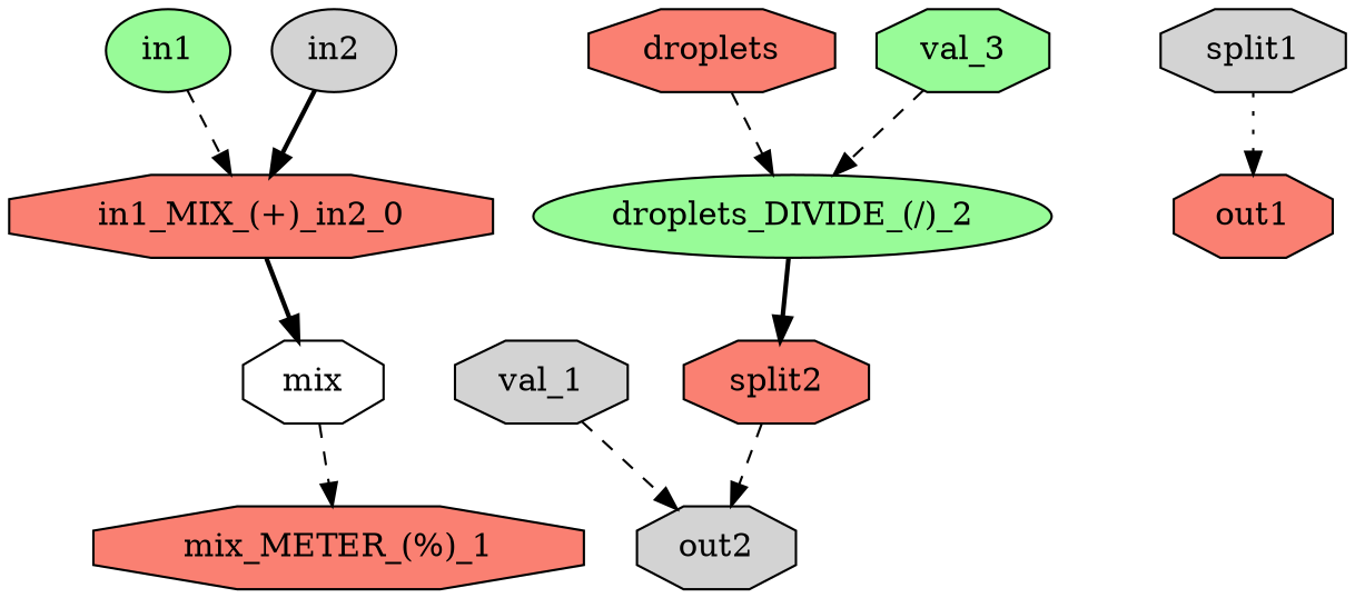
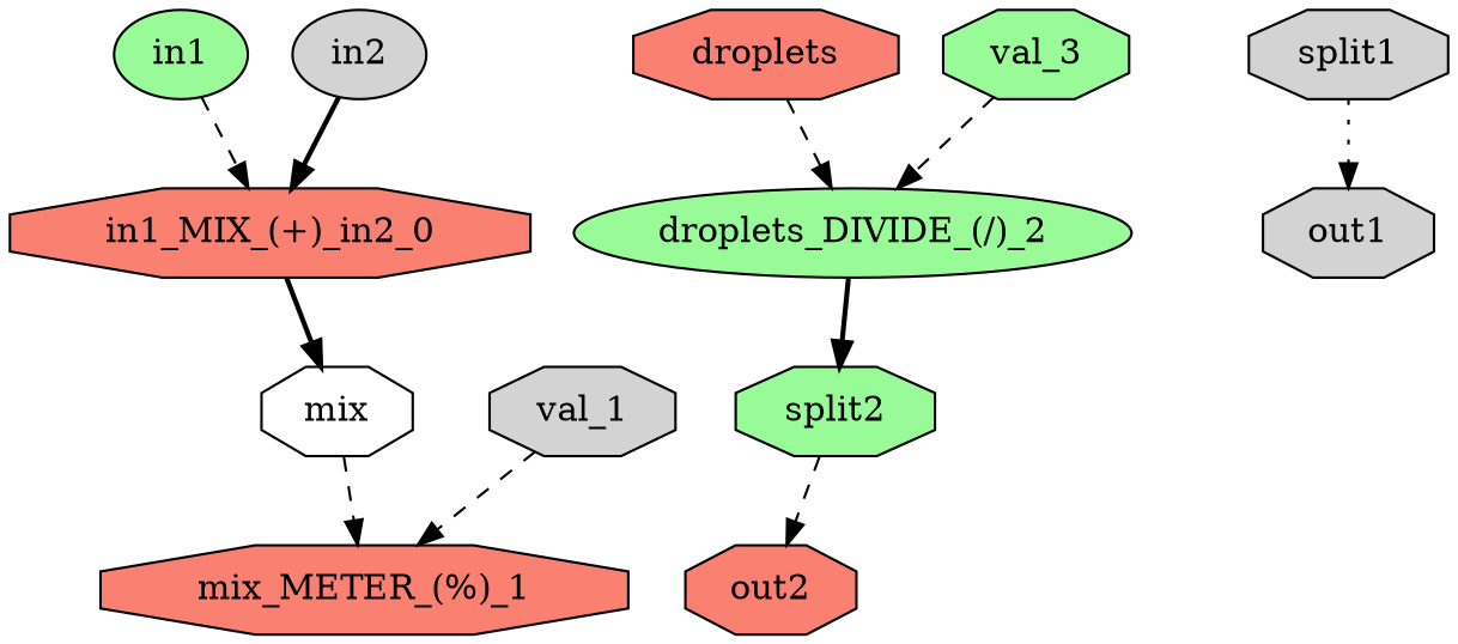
  strict digraph {
    node [fillcolor=lightgrey shape=octagon style=filled]
    edge [style=dashed]
    in1 [fillcolor=palegreen shape=ellipse]
    "in1_MIX_(+)_in2_0" [fillcolor=salmon]
    mix [fillcolor=white]
    "mix_METER_(%)_1" [fillcolor=salmon]
    in2 [shape=ellipse]
    droplets [fillcolor=salmon]
    "droplets_DIVIDE_(/)_2" [fillcolor=palegreen shape=ellipse]
-   split2 [fillcolor=salmon]
+   split2 [fillcolor=palegreen]
    split1
-   out1 [fillcolor=salmon]
-   out2
+   out1
+   out2 [fillcolor=salmon]
    val_1
    n13 [fillcolor=palegreen label=val_3]
    in1 -> "in1_MIX_(+)_in2_0"
    "in1_MIX_(+)_in2_0" -> mix [style=bold]
    mix -> "mix_METER_(%)_1"
    in2 -> "in1_MIX_(+)_in2_0" [style=bold]
    droplets -> "droplets_DIVIDE_(/)_2"
    "droplets_DIVIDE_(/)_2" -> split2 [style=bold]
    split2 -> out2
    split1 -> out1 [style=dotted]
-   val_1 -> out2
+   val_1 -> "mix_METER_(%)_1"
    n13 -> "droplets_DIVIDE_(/)_2"
  }
